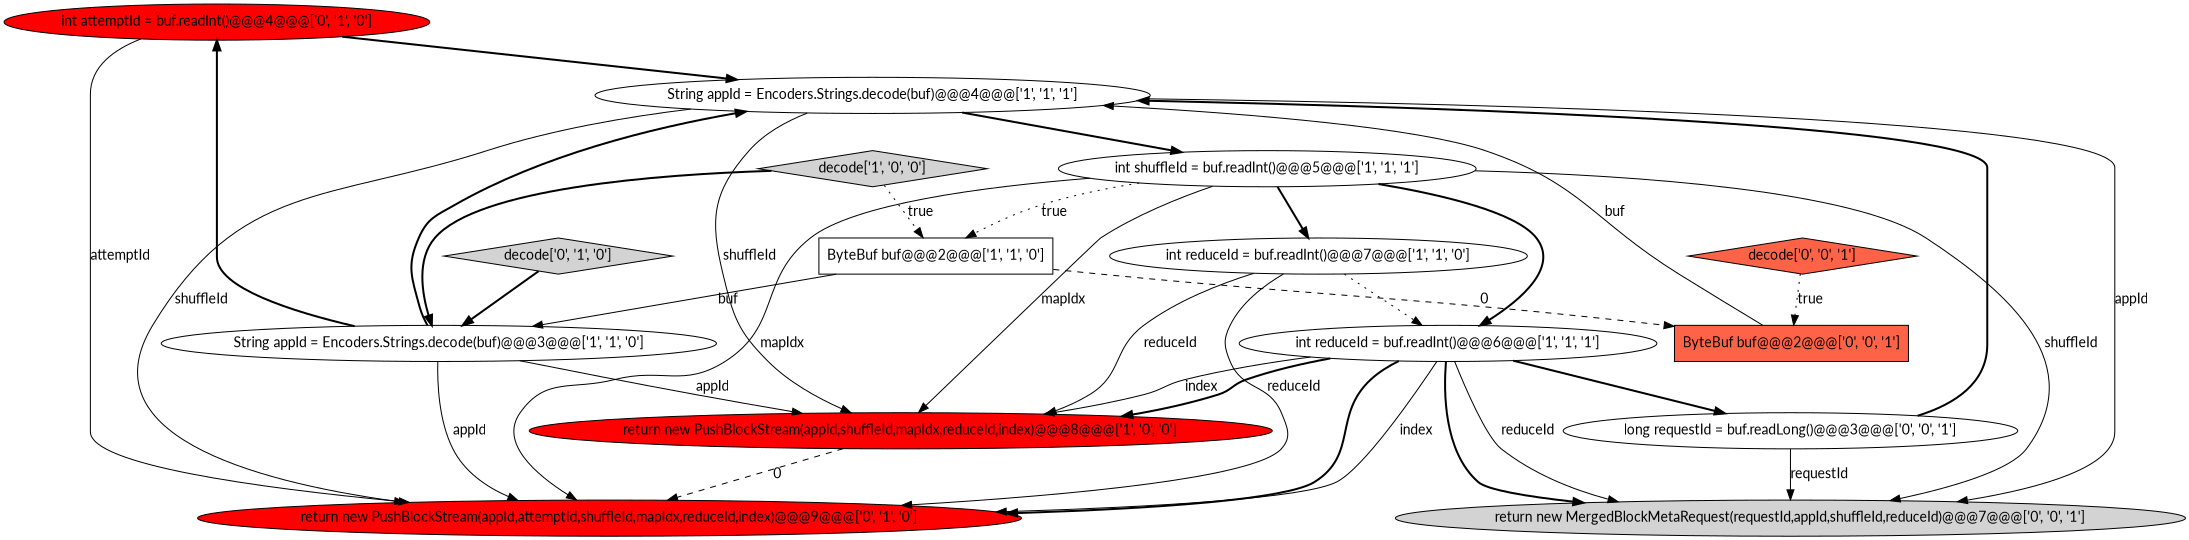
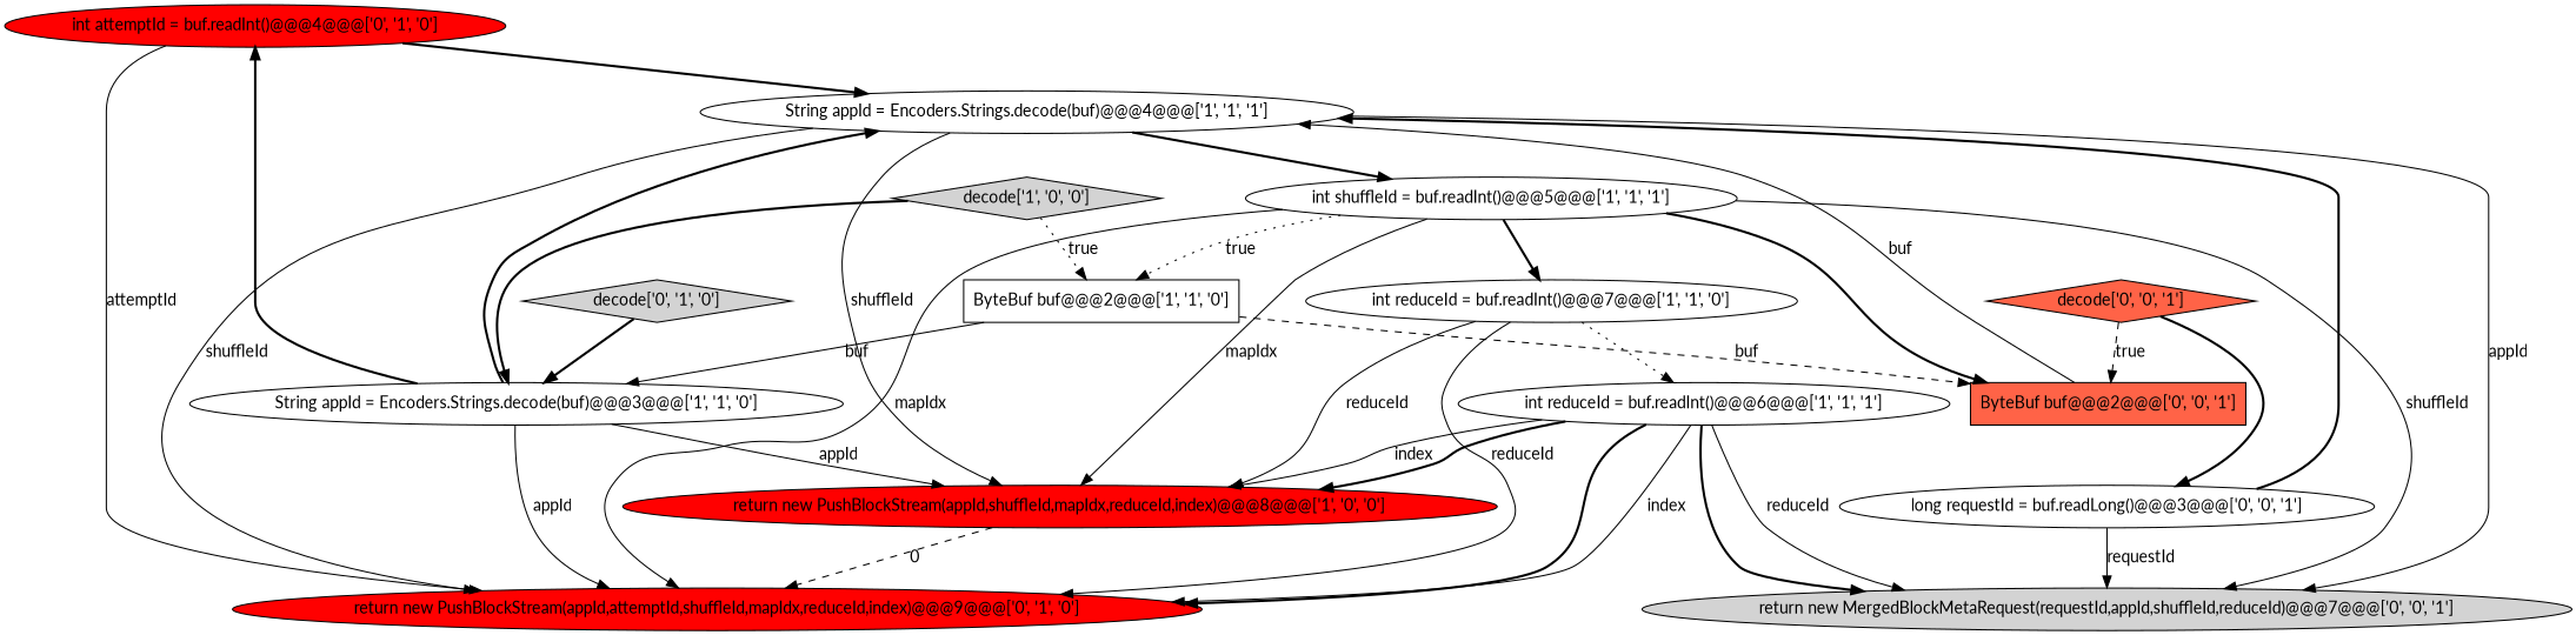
  digraph {
    fontname=Lato
    node [fillcolor=white fontname=Lato shape=ellipse style=filled]
    edge [fontname=Lato style=solid]
    n1 [fillcolor=red label="int attemptId = buf.readInt()@@@4@@@['0', '1', '0']"]
    n2 [fillcolor=red label="return new PushBlockStream(appId,attemptId,shuffleId,mapIdx,reduceId,index)@@@9@@@['0', '1', '0']"]
    n3 [label="String appId = Encoders.Strings.decode(buf)@@@4@@@['1', '1', '1']"]
    n4 [fillcolor=red label="return new PushBlockStream(appId,shuffleId,mapIdx,reduceId,index)@@@8@@@['1', '0', '0']"]
    n5 [fillcolor=lightgray label="return new MergedBlockMetaRequest(requestId,appId,shuffleId,reduceId)@@@7@@@['0', '0', '1']"]
    n6 [label="int shuffleId = buf.readInt()@@@5@@@['1', '1', '1']"]
    n7 [label="String appId = Encoders.Strings.decode(buf)@@@3@@@['1', '1', '0']"]
    n8 [label="int reduceId = buf.readInt()@@@6@@@['1', '1', '1']"]
    n9 [label="int reduceId = buf.readInt()@@@7@@@['1', '1', '0']"]
    n10 [label="ByteBuf buf@@@2@@@['1', '1', '0']" shape=box]
    n11 [fillcolor=tomato label="ByteBuf buf@@@2@@@['0', '0', '1']" shape=box]
    n12 [fillcolor=tomato label="decode['0', '0', '1']" shape=diamond]
    n13 [label="long requestId = buf.readLong()@@@3@@@['0', '0', '1']"]
    n14 [fillcolor=lightgray label="decode['1', '0', '0']" shape=diamond]
    n15 [fillcolor=lightgray label="decode['0', '1', '0']" shape=diamond]
    n1 -> n2 [label=attemptId]
    n1 -> n3 [style=bold]
    n3 -> n2 [label=shuffleId]
    n3 -> n4 [label=shuffleId]
    n3 -> n5 [label=appId]
    n3 -> n6 [style=bold]
    n4 -> n2 [label=0 style=dashed]
    n6 -> n2 [label=mapIdx]
    n6 -> n4 [label=mapIdx]
    n6 -> n5 [label=shuffleId]
-   n6 -> n8 [style=bold]
+   n6 -> n11 [style=bold]
    n6 -> n9 [style=bold]
    n6 -> n10 [label=true style=dotted]
    n7 -> n1 [style=bold]
    n7 -> n2 [label=appId]
    n7 -> n3 [style=bold]
    n7 -> n4 [label=appId]
    n8 -> n2 [style=bold]
    n8 -> n2 [label=index]
    n8 -> n4 [label=index]
    n8 -> n4 [style=bold]
    n8 -> n5 [style=bold]
    n8 -> n5 [label=reduceId]
    n9 -> n2 [label=reduceId]
    n9 -> n4 [label=reduceId]
    n9 -> n8 [style=dotted]
    n10 -> n7 [label=buf]
-   n10 -> n11 [label=0 style=dashed]
+   n10 -> n11 [label=buf style=dashed]
    n11 -> n3 [label=buf]
-   n12 -> n11 [label=true style=dotted]
-   n8 -> n13 [style=bold]
+   n12 -> n11 [label=true style=dashed]
+   n12 -> n13 [style=bold]
    n13 -> n3 [style=bold]
    n13 -> n5 [label=requestId]
    n14 -> n7 [style=bold]
    n14 -> n10 [label=true style=dotted]
    n15 -> n7 [style=bold]
  }
